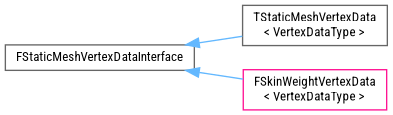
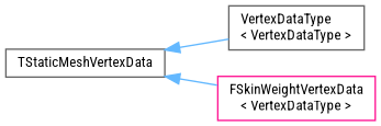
  digraph {
    fontname="Roboto Condensed"
    rankdir=LR
    node [color=gray40 fillcolor=white fontname="Roboto Condensed" fontsize=10 shape=box style=filled]
    edge [color=steelblue1 dir=back fontname="Roboto Condensed" fontsize=10 labelfontname=Helvetica labelfontsize=10 style=solid]
-   n1 [height=0.2 label=FStaticMeshVertexDataInterface width=0.4]
-   n2 [height=0.2 label="TStaticMeshVertexData\l\< VertexDataType \>" width=0.4]
+   n1 [height=0.2 label=TStaticMeshVertexData width=0.4]
+   n2 [height=0.2 label="VertexDataType\l\< VertexDataType \>" width=0.4]
    n3 [color=deeppink height=0.2 label="FSkinWeightVertexData\l\< VertexDataType \>" width=0.4]
    n1 -> n2
    n1 -> n3
  }
